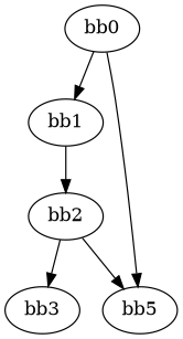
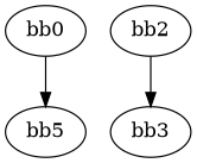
  digraph {
    n1 [label="bb0\l"]
-   n2 [label="bb1\l"]
    n3 [label="bb5\l"]
    n4 [label="bb2\l"]
    n5 [label="bb3\l"]
-   n1 -> n2
    n1 -> n3
-   n2 -> n4
-   n4 -> n3
    n4 -> n5
  }
